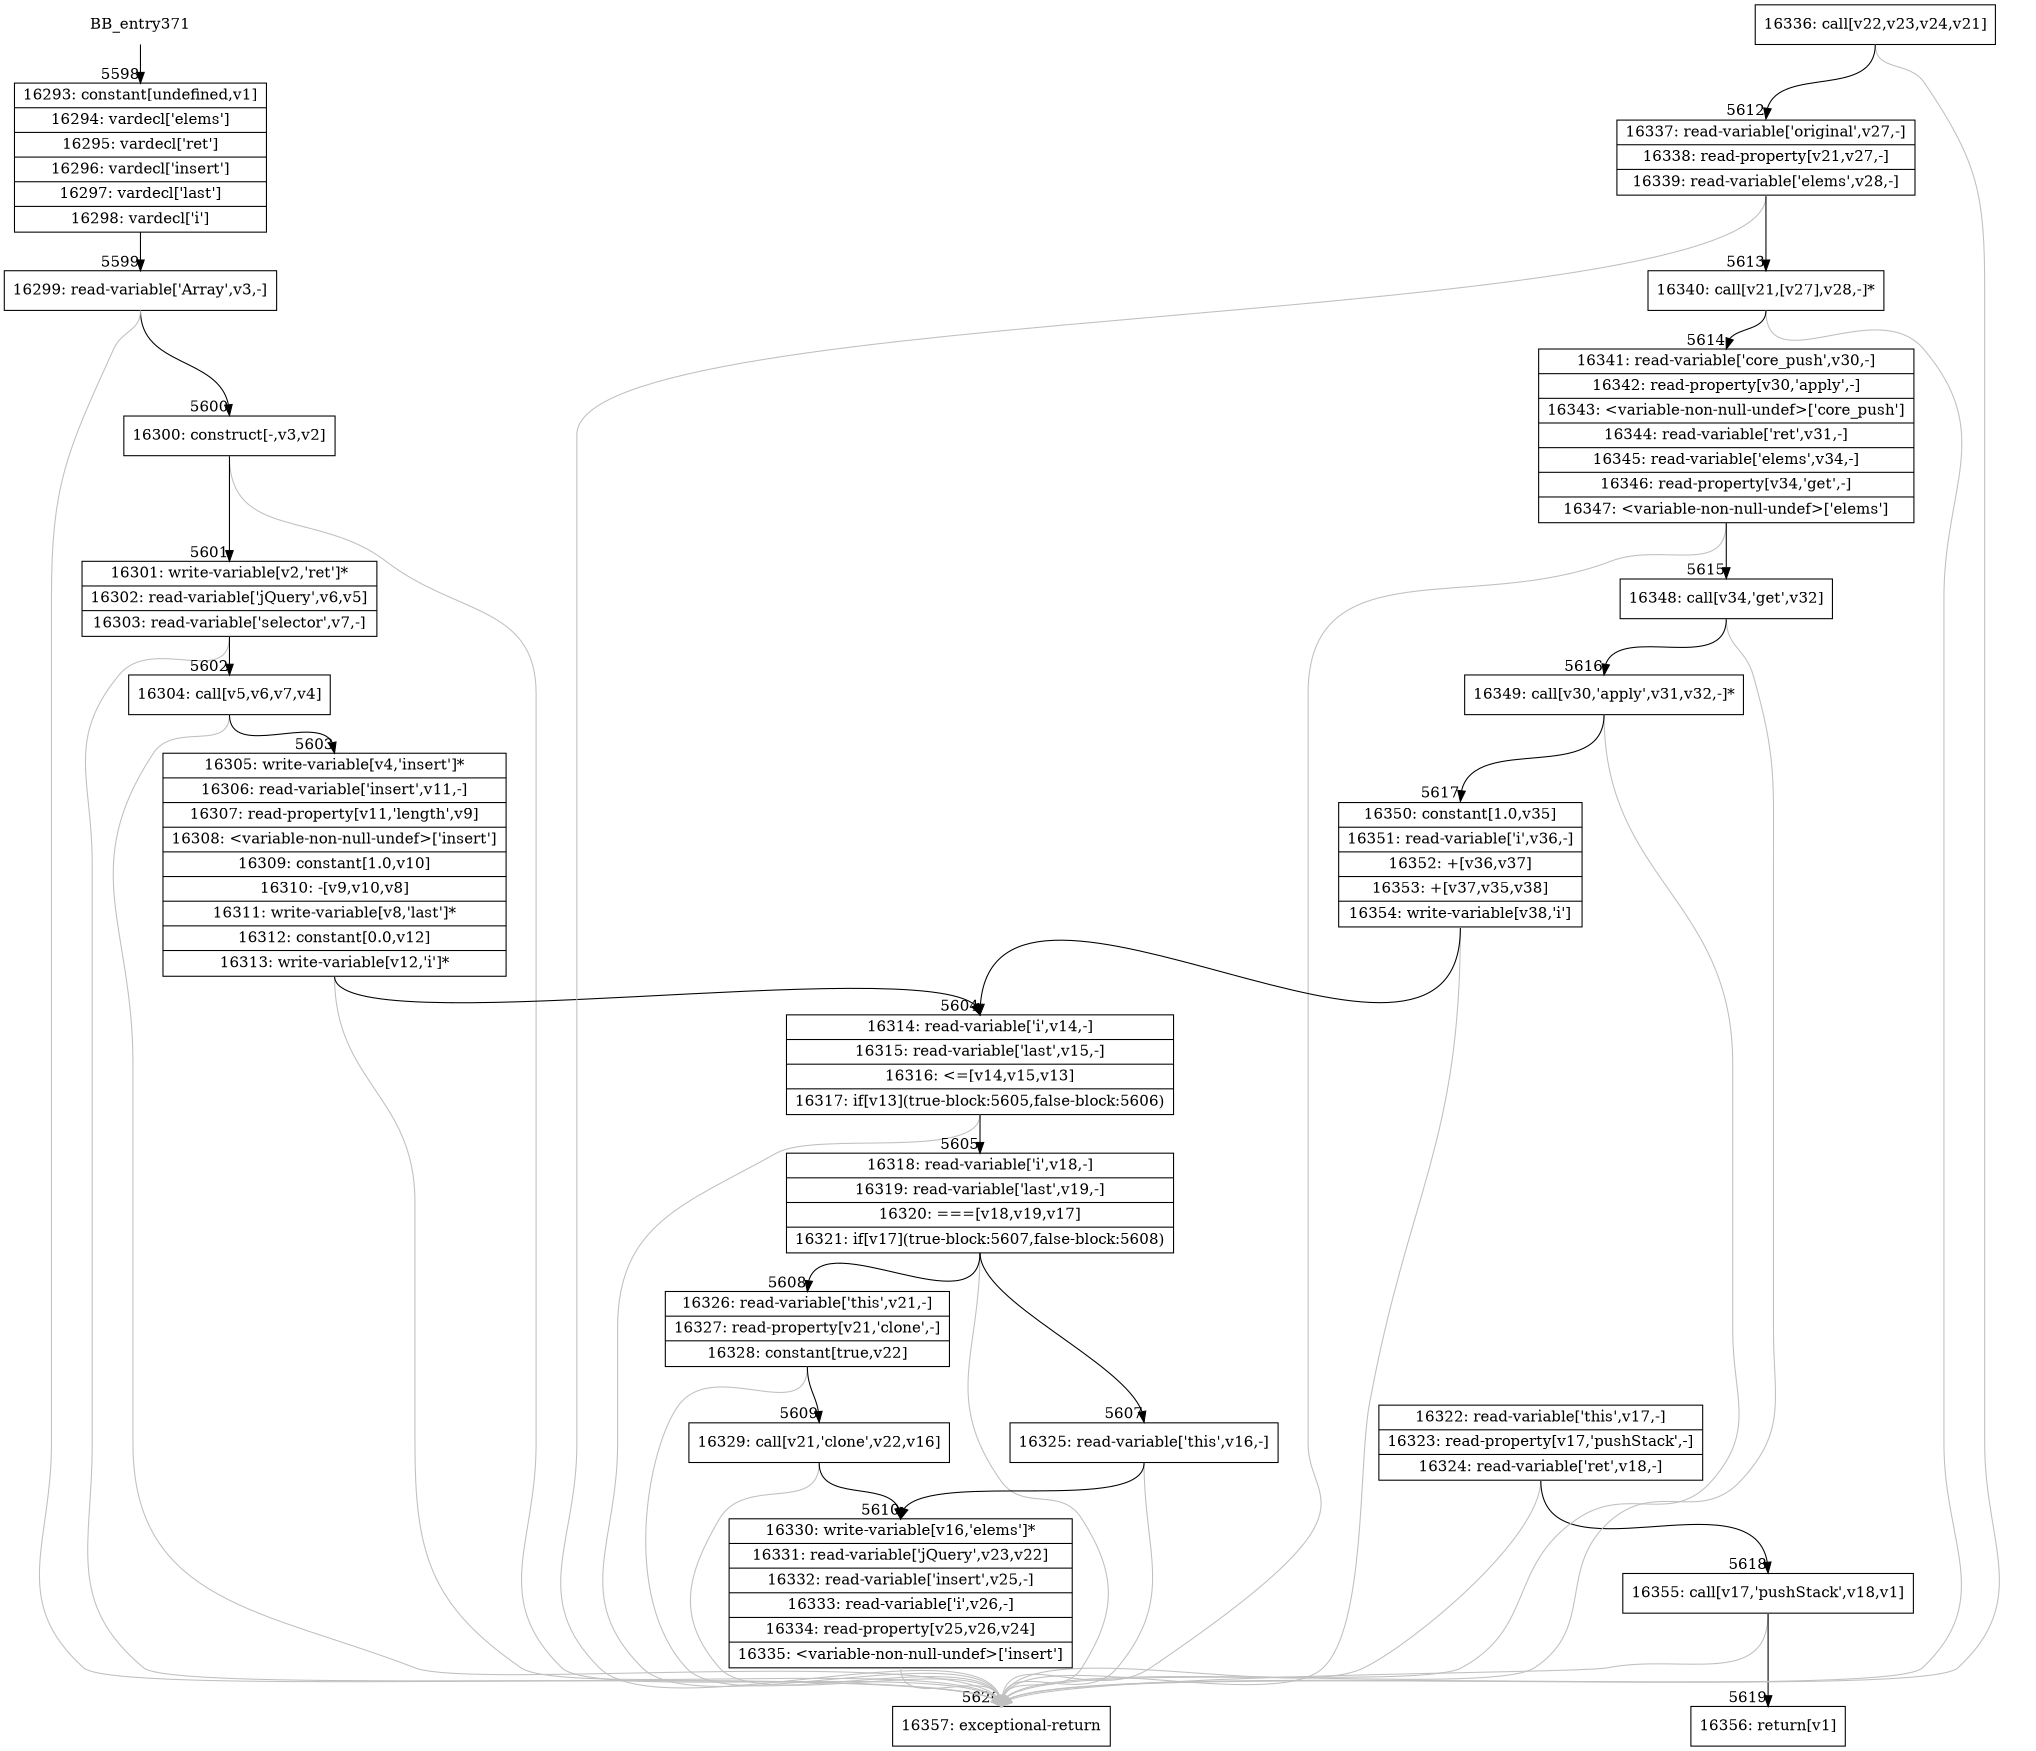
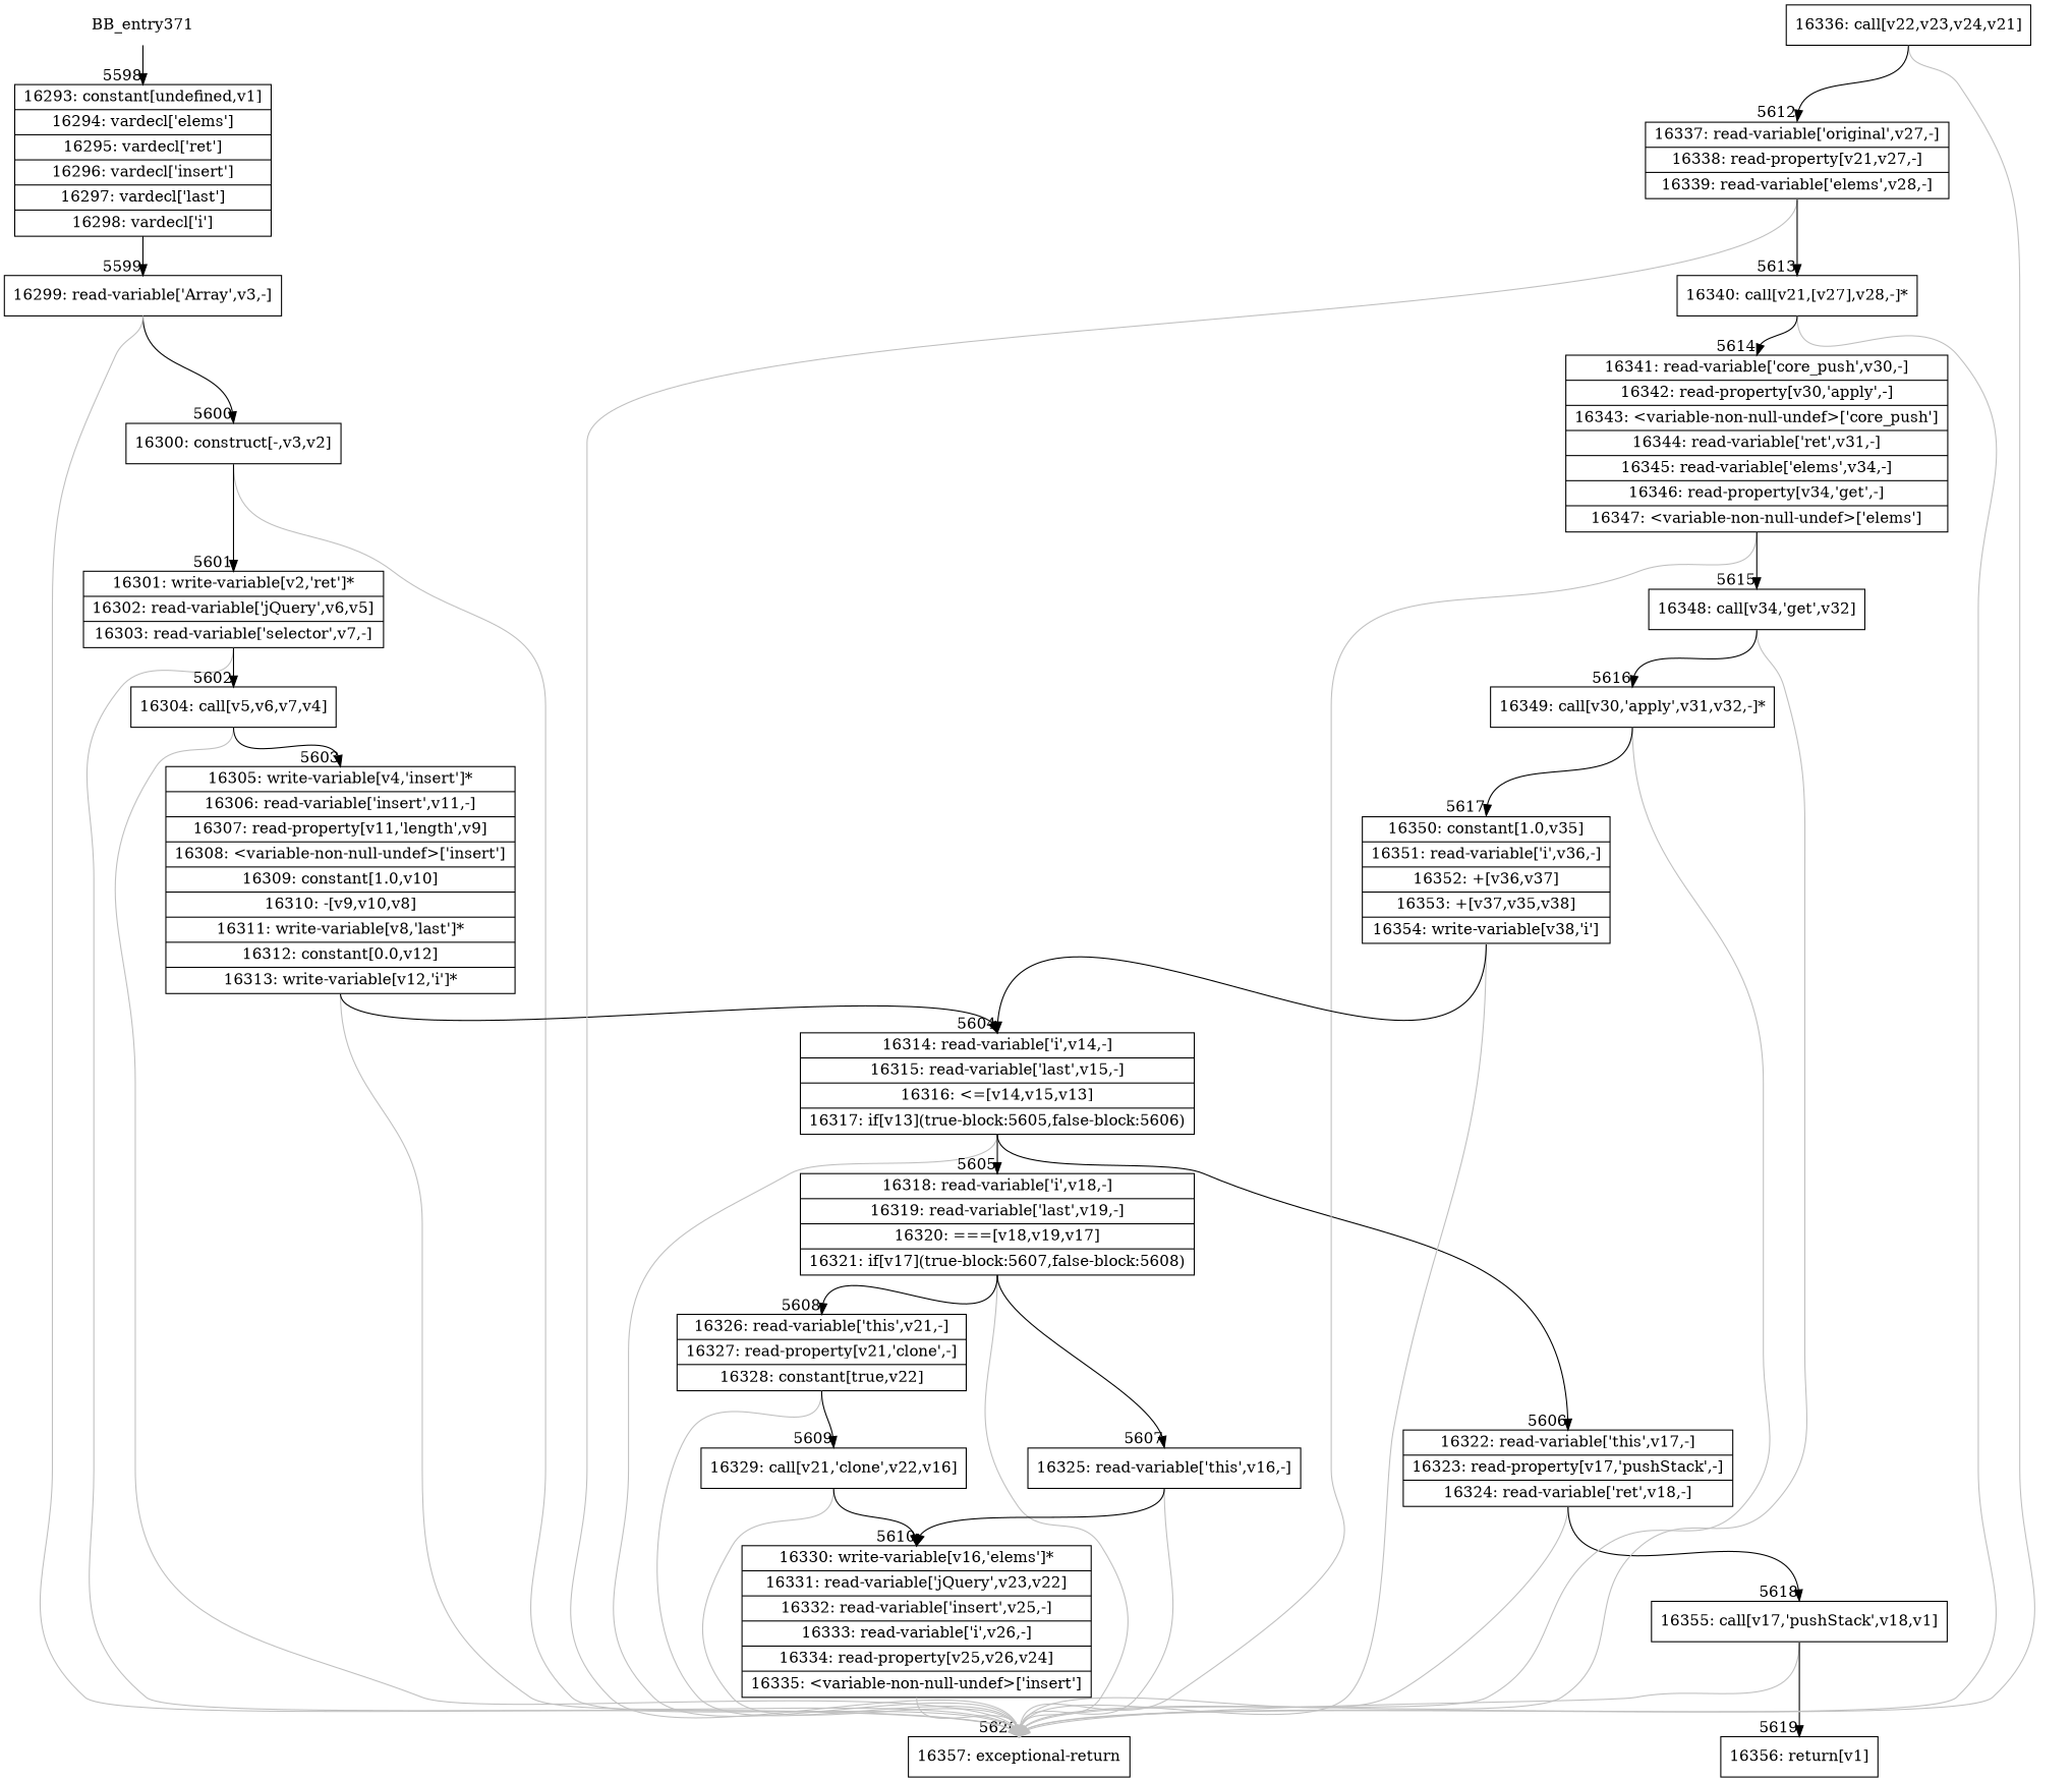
  digraph {
    rankdir=TD
    node [shape=record]
    edge [headport=n tailport=s]
    n1 [label=BB_entry371 shape=none]
    n2 [label="{16293: constant[undefined,v1]|16294: vardecl['elems']|16295: vardecl['ret']|16296: vardecl['insert']|16297: vardecl['last']|16298: vardecl['i']}"]
    n3 [label="{16299: read-variable['Array',v3,-]}"]
    n4 [label="{16300: construct[-,v3,v2]}"]
    n5 [label="{16357: exceptional-return}"]
    n6 [label="{16301: write-variable[v2,'ret']*|16302: read-variable['jQuery',v6,v5]|16303: read-variable['selector',v7,-]}"]
    n7 [label="{16304: call[v5,v6,v7,v4]}"]
    n8 [label="{16305: write-variable[v4,'insert']*|16306: read-variable['insert',v11,-]|16307: read-property[v11,'length',v9]|16308: \<variable-non-null-undef\>['insert']|16309: constant[1.0,v10]|16310: -[v9,v10,v8]|16311: write-variable[v8,'last']*|16312: constant[0.0,v12]|16313: write-variable[v12,'i']*}"]
    n9 [label="{16314: read-variable['i',v14,-]|16315: read-variable['last',v15,-]|16316: \<=[v14,v15,v13]|16317: if[v13](true-block:5605,false-block:5606)}"]
    n10 [label="{16318: read-variable['i',v18,-]|16319: read-variable['last',v19,-]|16320: ===[v18,v19,v17]|16321: if[v17](true-block:5607,false-block:5608)}"]
    n11 [label="{16322: read-variable['this',v17,-]|16323: read-property[v17,'pushStack',-]|16324: read-variable['ret',v18,-]}"]
    n12 [label="{16325: read-variable['this',v16,-]}"]
    n13 [label="{16326: read-variable['this',v21,-]|16327: read-property[v21,'clone',-]|16328: constant[true,v22]}"]
    n14 [label="{16355: call[v17,'pushStack',v18,v1]}"]
    n15 [label="{16330: write-variable[v16,'elems']*|16331: read-variable['jQuery',v23,v22]|16332: read-variable['insert',v25,-]|16333: read-variable['i',v26,-]|16334: read-property[v25,v26,v24]|16335: \<variable-non-null-undef\>['insert']}"]
    n16 [label="{16329: call[v21,'clone',v22,v16]}"]
    n17 [label="{16356: return[v1]}"]
    n18 [label="{16336: call[v22,v23,v24,v21]}"]
    n19 [label="{16337: read-variable['original',v27,-]|16338: read-property[v21,v27,-]|16339: read-variable['elems',v28,-]}"]
    n20 [label="{16340: call[v21,[v27],v28,-]*}"]
    n21 [label="{16341: read-variable['core_push',v30,-]|16342: read-property[v30,'apply',-]|16343: \<variable-non-null-undef\>['core_push']|16344: read-variable['ret',v31,-]|16345: read-variable['elems',v34,-]|16346: read-property[v34,'get',-]|16347: \<variable-non-null-undef\>['elems']}"]
    n22 [label="{16348: call[v34,'get',v32]}"]
    n23 [label="{16349: call[v30,'apply',v31,v32,-]*}"]
    n24 [label="{16350: constant[1.0,v35]|16351: read-variable['i',v36,-]|16352: +[v36,v37]|16353: +[v37,v35,v38]|16354: write-variable[v38,'i']}"]
    n1 -> n2 [headlabel="    5598"]
    n2 -> n3 [headlabel="      5599"]
    n3 -> n4 [headlabel="      5600"]
    n3 -> n5 [color=gray headlabel="      5620"]
    n4 -> n5 [color=gray]
    n4 -> n6 [headlabel="      5601"]
    n6 -> n5 [color=gray]
    n6 -> n7 [headlabel="      5602"]
    n7 -> n5 [color=gray]
    n7 -> n8 [headlabel="      5603"]
    n8 -> n5 [color=gray]
    n8 -> n9 [headlabel="      5604"]
    n9 -> n5 [color=gray]
    n9 -> n10 [headlabel="      5605"]
+   n9 -> n11 [headlabel="      5606"]
    n10 -> n5 [color=gray]
    n10 -> n12 [headlabel="      5607"]
    n10 -> n13 [headlabel="      5608"]
    n11 -> n5 [color=gray]
    n11 -> n14 [headlabel="      5618"]
    n12 -> n5 [color=gray]
    n12 -> n15 [headlabel="      5610"]
    n13 -> n5 [color=gray]
    n13 -> n16 [headlabel="      5609"]
    n14 -> n5 [color=gray]
    n14 -> n17 [headlabel="      5619"]
    n15 -> n5 [color=gray]
    n16 -> n5 [color=gray]
    n16 -> n15
    n18 -> n5 [color=gray]
    n18 -> n19 [headlabel="      5612"]
    n19 -> n5 [color=gray]
    n19 -> n20 [headlabel="      5613"]
    n20 -> n5 [color=gray]
    n20 -> n21 [headlabel="      5614"]
    n21 -> n5 [color=gray]
    n21 -> n22 [headlabel="      5615"]
    n22 -> n5 [color=gray]
    n22 -> n23 [headlabel="      5616"]
    n23 -> n5 [color=gray]
    n23 -> n24 [headlabel="      5617"]
    n24 -> n5 [color=gray]
    n24 -> n9
  }
